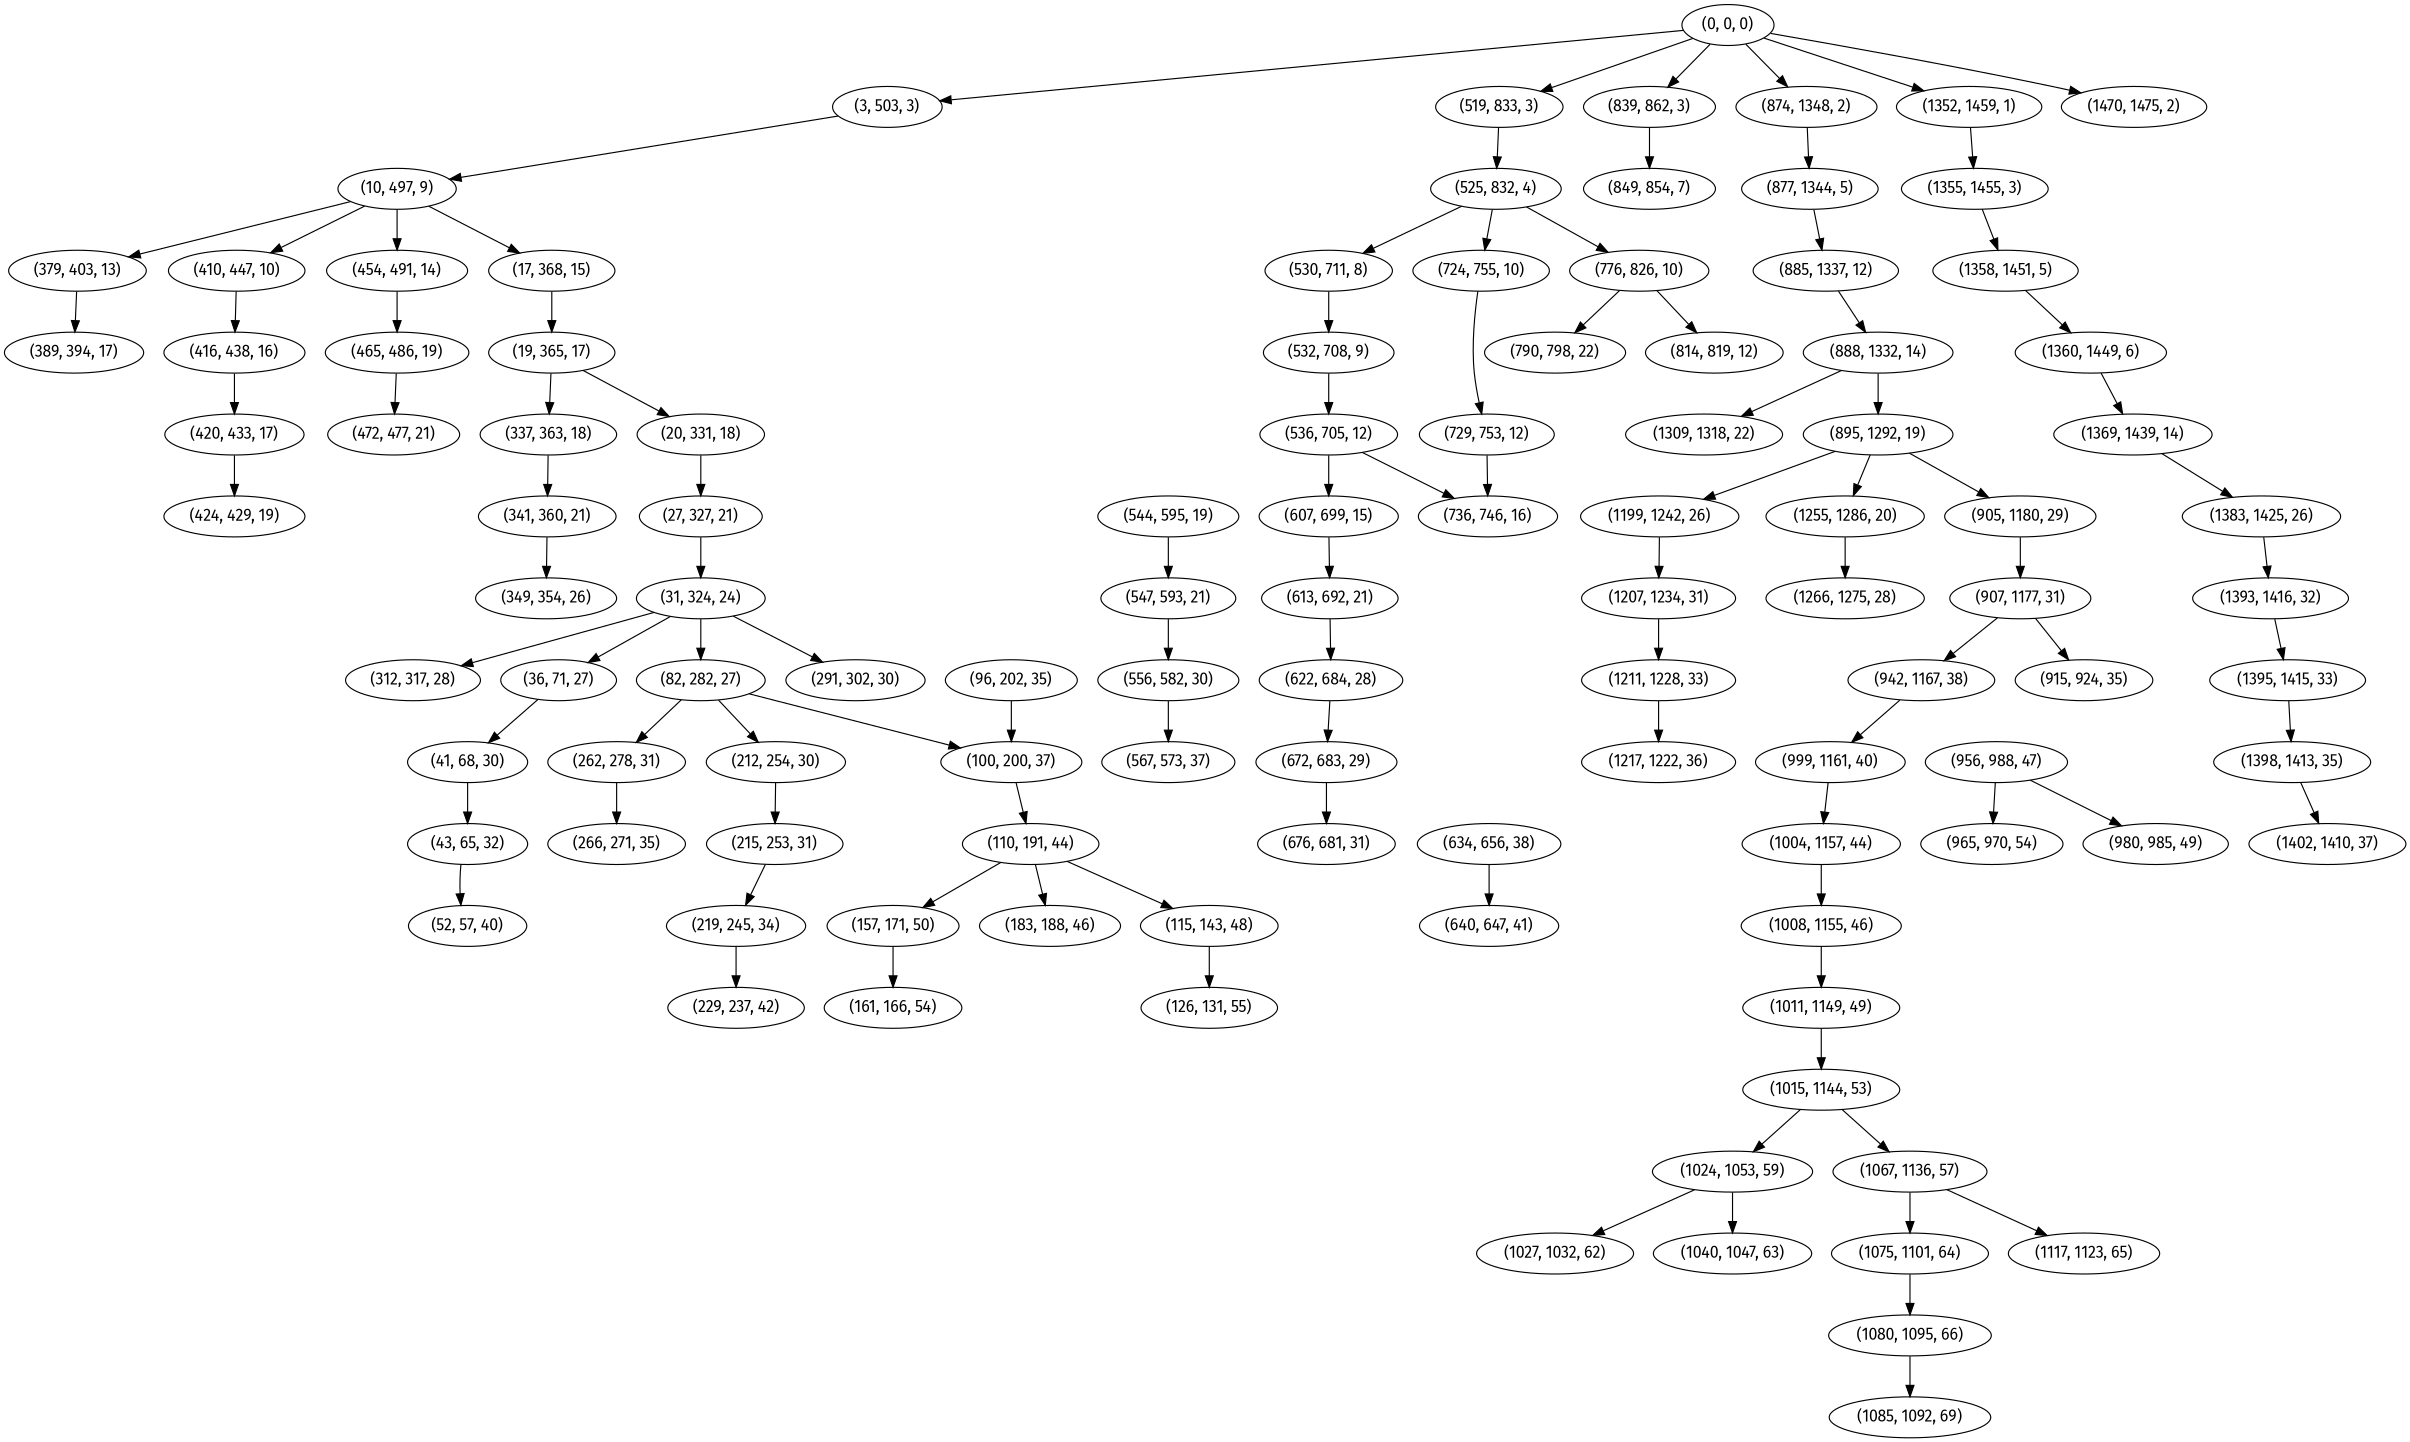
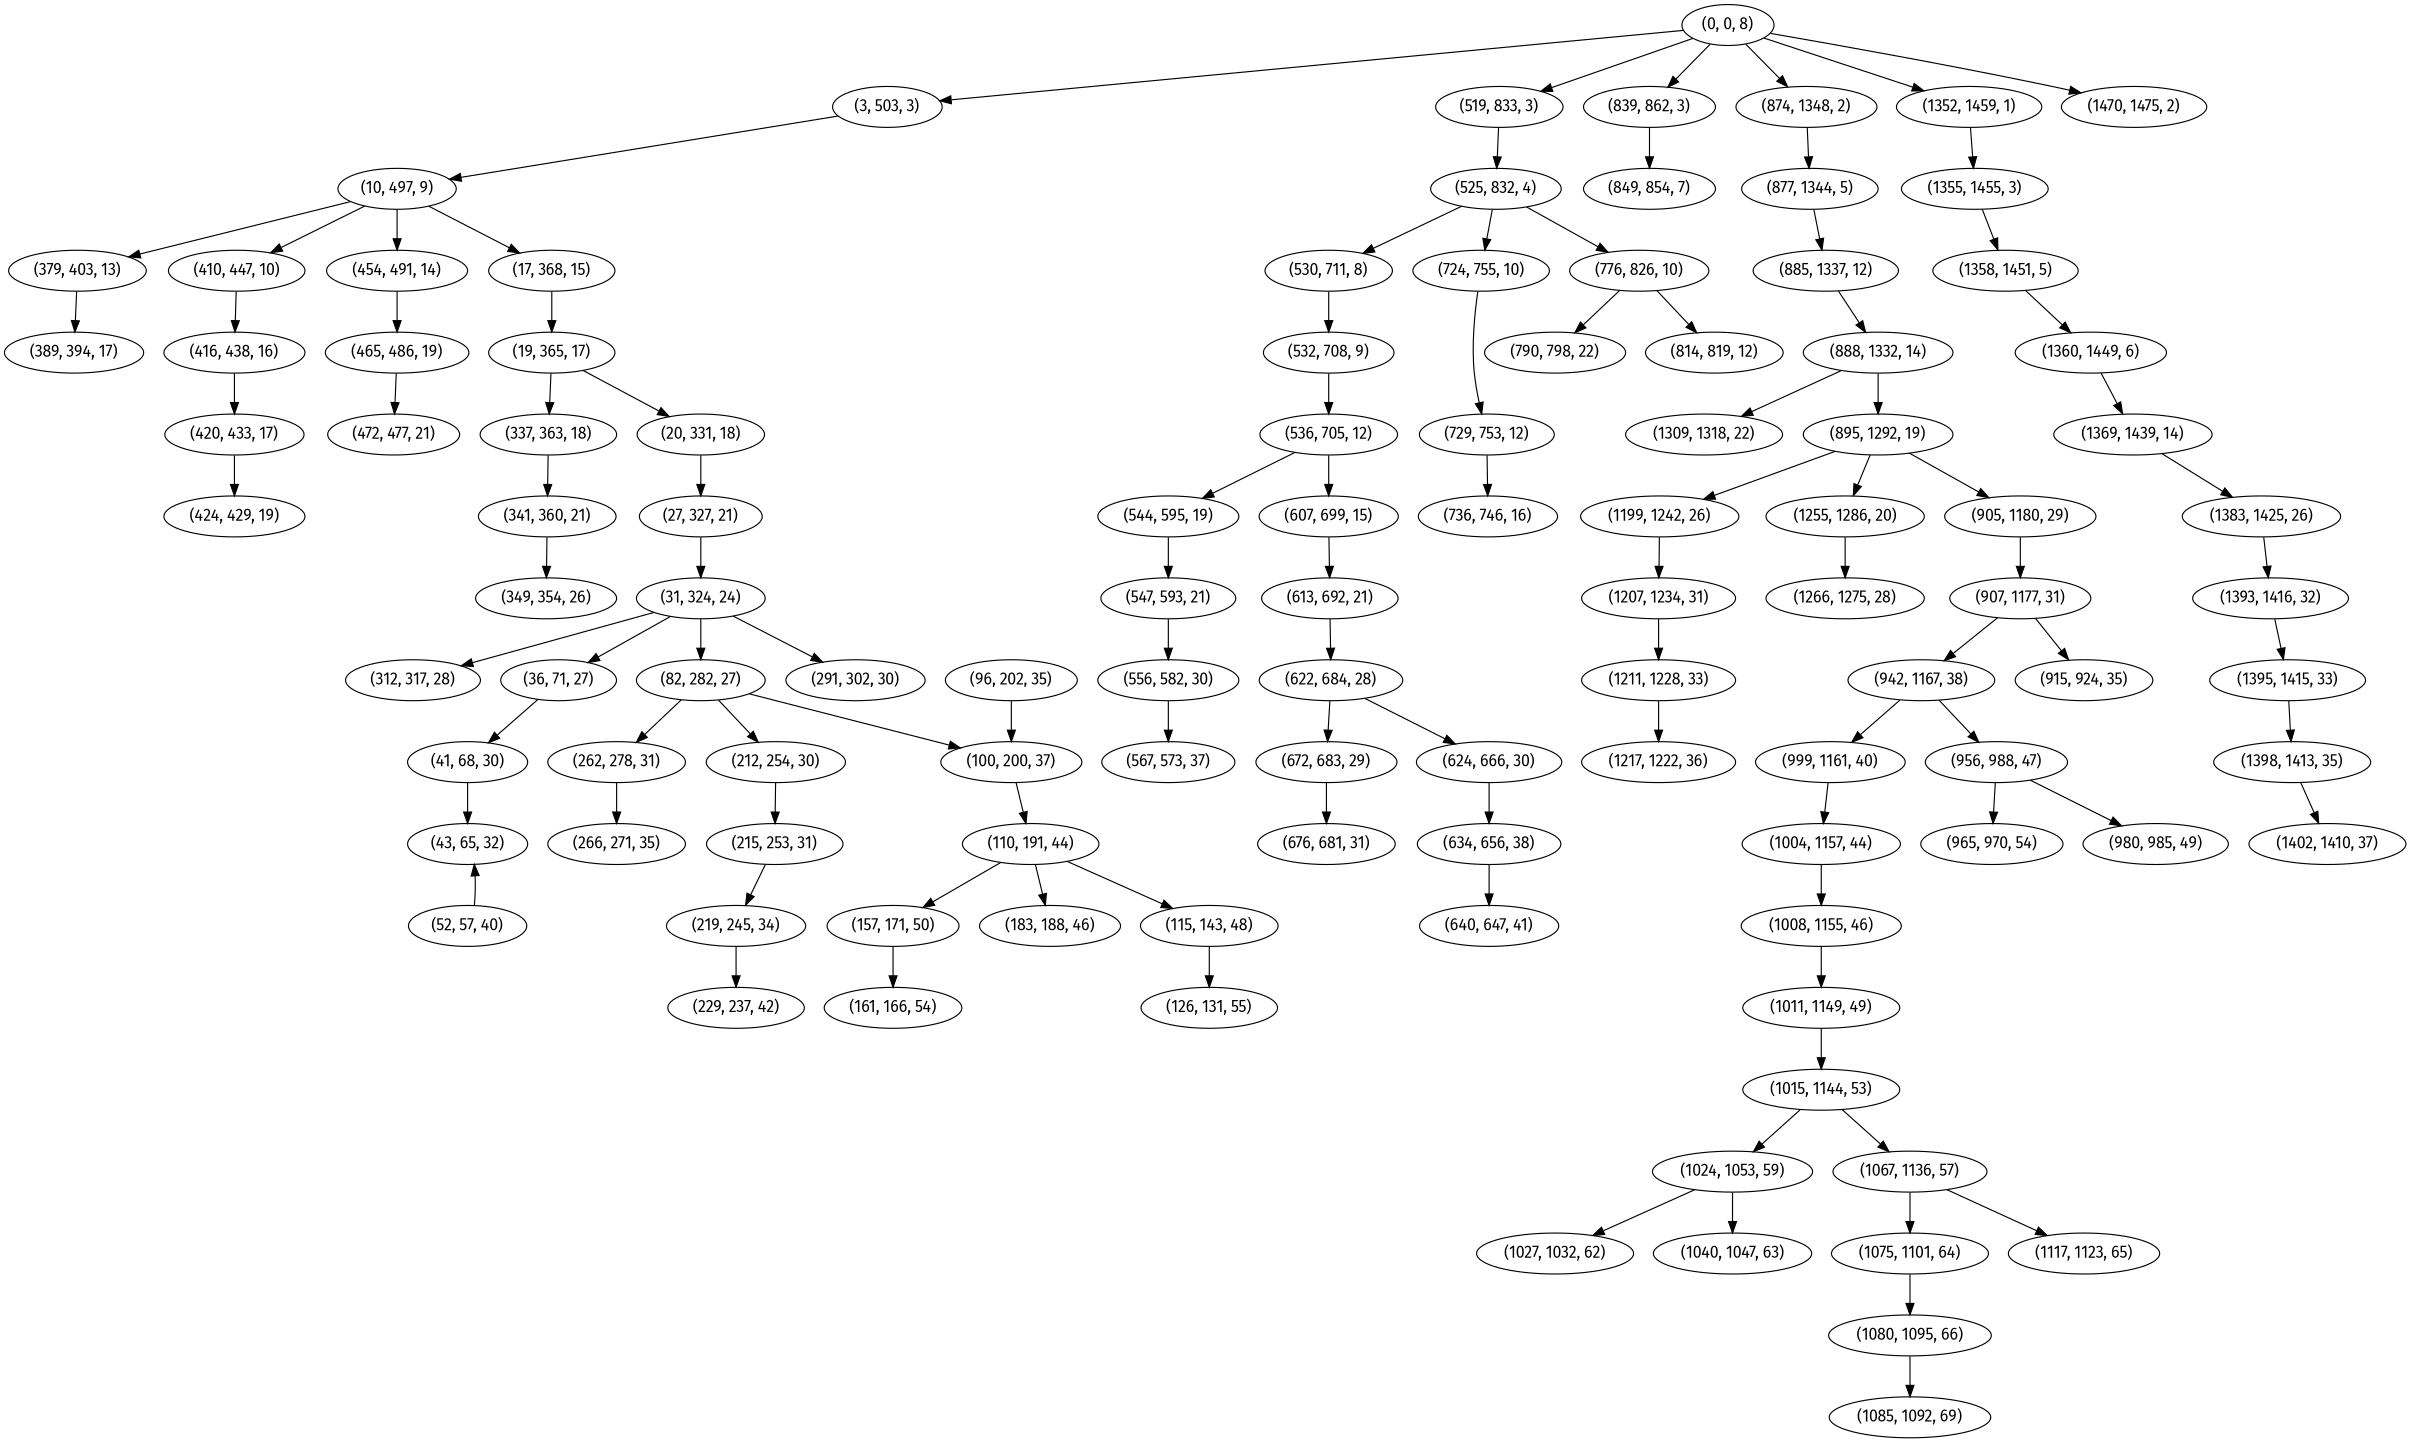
  digraph {
    fontname="Fira Sans"
    node [fontname="Fira Sans"]
    edge [fontname="Fira Sans"]
-   "(0, 0, 0)"
+   "(0, 0, 0)" [label="(0, 0, 8)"]
    "(3, 503, 3)"
    "(519, 833, 3)"
    "(839, 862, 3)"
    "(874, 1348, 2)"
    "(1352, 1459, 1)"
    "(1470, 1475, 2)"
    "(10, 497, 9)"
    "(525, 832, 4)"
    "(849, 854, 7)"
    "(877, 1344, 5)"
    "(1355, 1455, 3)"
    "(17, 368, 15)"
    "(379, 403, 13)"
    "(410, 447, 10)"
    "(454, 491, 14)"
    "(19, 365, 17)"
    "(389, 394, 17)"
    "(416, 438, 16)"
    "(465, 486, 19)"
    "(20, 331, 18)"
    "(337, 363, 18)"
    "(27, 327, 21)"
    "(341, 360, 21)"
    "(31, 324, 24)"
    "(36, 71, 27)"
    "(82, 282, 27)"
    "(291, 302, 30)"
    "(312, 317, 28)"
    "(41, 68, 30)"
    "(212, 254, 30)"
    "(262, 278, 31)"
    "(100, 200, 37)"
    "(43, 65, 32)"
    "(52, 57, 40)"
    "(96, 202, 35)"
    "(215, 253, 31)"
    "(266, 271, 35)"
    "(110, 191, 44)"
    "(115, 143, 48)"
    "(157, 171, 50)"
    "(183, 188, 46)"
    "(126, 131, 55)"
    "(161, 166, 54)"
    "(219, 245, 34)"
    "(229, 237, 42)"
    "(349, 354, 26)"
    "(420, 433, 17)"
    "(424, 429, 19)"
    "(472, 477, 21)"
    "(530, 711, 8)"
    "(724, 755, 10)"
    "(776, 826, 10)"
    "(532, 708, 9)"
    "(729, 753, 12)"
    "(790, 798, 22)"
    "(814, 819, 12)"
    "(536, 705, 12)"
    "(544, 595, 19)"
    "(607, 699, 15)"
    "(547, 593, 21)"
    "(613, 692, 21)"
    "(556, 582, 30)"
    "(567, 573, 37)"
    "(622, 684, 28)"
+   "(624, 666, 30)"
    "(672, 683, 29)"
    "(634, 656, 38)"
    "(676, 681, 31)"
    "(640, 647, 41)"
    "(736, 746, 16)"
    "(885, 1337, 12)"
    "(888, 1332, 14)"
    "(895, 1292, 19)"
    "(1309, 1318, 22)"
    "(905, 1180, 29)"
    "(1199, 1242, 26)"
    "(1255, 1286, 20)"
    "(907, 1177, 31)"
    "(1207, 1234, 31)"
    "(1266, 1275, 28)"
    "(915, 924, 35)"
    "(942, 1167, 38)"
    "(956, 988, 47)"
    "(999, 1161, 40)"
    "(965, 970, 54)"
    "(980, 985, 49)"
    "(1004, 1157, 44)"
    "(1008, 1155, 46)"
    "(1011, 1149, 49)"
    "(1015, 1144, 53)"
    "(1024, 1053, 59)"
    "(1067, 1136, 57)"
    "(1027, 1032, 62)"
    "(1040, 1047, 63)"
    "(1075, 1101, 64)"
    "(1117, 1123, 65)"
    "(1080, 1095, 66)"
    "(1085, 1092, 69)"
    "(1211, 1228, 33)"
    "(1217, 1222, 36)"
    "(1358, 1451, 5)"
    "(1360, 1449, 6)"
    "(1369, 1439, 14)"
    "(1383, 1425, 26)"
    "(1393, 1416, 32)"
    "(1395, 1415, 33)"
    "(1398, 1413, 35)"
    "(1402, 1410, 37)"
    "(0, 0, 0)" -> "(3, 503, 3)"
    "(0, 0, 0)" -> "(519, 833, 3)"
    "(0, 0, 0)" -> "(839, 862, 3)"
    "(0, 0, 0)" -> "(874, 1348, 2)"
    "(0, 0, 0)" -> "(1352, 1459, 1)"
    "(0, 0, 0)" -> "(1470, 1475, 2)"
    "(3, 503, 3)" -> "(10, 497, 9)"
    "(519, 833, 3)" -> "(525, 832, 4)"
    "(839, 862, 3)" -> "(849, 854, 7)"
    "(874, 1348, 2)" -> "(877, 1344, 5)"
    "(1352, 1459, 1)" -> "(1355, 1455, 3)"
    "(10, 497, 9)" -> "(17, 368, 15)"
    "(10, 497, 9)" -> "(379, 403, 13)"
    "(10, 497, 9)" -> "(410, 447, 10)"
    "(10, 497, 9)" -> "(454, 491, 14)"
    "(525, 832, 4)" -> "(530, 711, 8)"
    "(525, 832, 4)" -> "(724, 755, 10)"
    "(525, 832, 4)" -> "(776, 826, 10)"
    "(877, 1344, 5)" -> "(885, 1337, 12)"
    "(1355, 1455, 3)" -> "(1358, 1451, 5)"
    "(17, 368, 15)" -> "(19, 365, 17)"
    "(379, 403, 13)" -> "(389, 394, 17)"
    "(410, 447, 10)" -> "(416, 438, 16)"
    "(454, 491, 14)" -> "(465, 486, 19)"
    "(19, 365, 17)" -> "(20, 331, 18)"
    "(19, 365, 17)" -> "(337, 363, 18)"
    "(416, 438, 16)" -> "(420, 433, 17)"
    "(465, 486, 19)" -> "(472, 477, 21)"
    "(20, 331, 18)" -> "(27, 327, 21)"
    "(337, 363, 18)" -> "(341, 360, 21)"
    "(27, 327, 21)" -> "(31, 324, 24)"
    "(341, 360, 21)" -> "(349, 354, 26)"
    "(31, 324, 24)" -> "(36, 71, 27)"
    "(31, 324, 24)" -> "(82, 282, 27)"
    "(31, 324, 24)" -> "(291, 302, 30)"
    "(31, 324, 24)" -> "(312, 317, 28)"
    "(36, 71, 27)" -> "(41, 68, 30)"
    "(82, 282, 27)" -> "(212, 254, 30)"
    "(82, 282, 27)" -> "(262, 278, 31)"
    "(82, 282, 27)" -> "(100, 200, 37)"
    "(41, 68, 30)" -> "(43, 65, 32)"
    "(212, 254, 30)" -> "(215, 253, 31)"
    "(262, 278, 31)" -> "(266, 271, 35)"
    "(100, 200, 37)" -> "(110, 191, 44)"
-   "(43, 65, 32)" -> "(52, 57, 40)"
+   "(52, 57, 40)" -> "(43, 65, 32)"
    "(96, 202, 35)" -> "(100, 200, 37)"
    "(215, 253, 31)" -> "(219, 245, 34)"
    "(110, 191, 44)" -> "(115, 143, 48)"
    "(110, 191, 44)" -> "(157, 171, 50)"
    "(110, 191, 44)" -> "(183, 188, 46)"
    "(115, 143, 48)" -> "(126, 131, 55)"
    "(157, 171, 50)" -> "(161, 166, 54)"
    "(219, 245, 34)" -> "(229, 237, 42)"
    "(420, 433, 17)" -> "(424, 429, 19)"
    "(530, 711, 8)" -> "(532, 708, 9)"
    "(724, 755, 10)" -> "(729, 753, 12)"
    "(776, 826, 10)" -> "(790, 798, 22)"
    "(776, 826, 10)" -> "(814, 819, 12)"
    "(532, 708, 9)" -> "(536, 705, 12)"
    "(729, 753, 12)" -> "(736, 746, 16)"
-   "(536, 705, 12)" -> "(736, 746, 16)"
+   "(536, 705, 12)" -> "(544, 595, 19)"
    "(536, 705, 12)" -> "(607, 699, 15)"
    "(544, 595, 19)" -> "(547, 593, 21)"
    "(607, 699, 15)" -> "(613, 692, 21)"
    "(547, 593, 21)" -> "(556, 582, 30)"
    "(613, 692, 21)" -> "(622, 684, 28)"
    "(556, 582, 30)" -> "(567, 573, 37)"
+   "(622, 684, 28)" -> "(624, 666, 30)"
    "(622, 684, 28)" -> "(672, 683, 29)"
+   "(624, 666, 30)" -> "(634, 656, 38)"
    "(672, 683, 29)" -> "(676, 681, 31)"
    "(634, 656, 38)" -> "(640, 647, 41)"
    "(885, 1337, 12)" -> "(888, 1332, 14)"
    "(888, 1332, 14)" -> "(895, 1292, 19)"
    "(888, 1332, 14)" -> "(1309, 1318, 22)"
    "(895, 1292, 19)" -> "(905, 1180, 29)"
    "(895, 1292, 19)" -> "(1199, 1242, 26)"
    "(895, 1292, 19)" -> "(1255, 1286, 20)"
    "(905, 1180, 29)" -> "(907, 1177, 31)"
    "(1199, 1242, 26)" -> "(1207, 1234, 31)"
    "(1255, 1286, 20)" -> "(1266, 1275, 28)"
    "(907, 1177, 31)" -> "(915, 924, 35)"
    "(907, 1177, 31)" -> "(942, 1167, 38)"
    "(1207, 1234, 31)" -> "(1211, 1228, 33)"
+   "(942, 1167, 38)" -> "(956, 988, 47)"
    "(942, 1167, 38)" -> "(999, 1161, 40)"
    "(956, 988, 47)" -> "(965, 970, 54)"
    "(956, 988, 47)" -> "(980, 985, 49)"
    "(999, 1161, 40)" -> "(1004, 1157, 44)"
    "(1004, 1157, 44)" -> "(1008, 1155, 46)"
    "(1008, 1155, 46)" -> "(1011, 1149, 49)"
    "(1011, 1149, 49)" -> "(1015, 1144, 53)"
    "(1015, 1144, 53)" -> "(1024, 1053, 59)"
    "(1015, 1144, 53)" -> "(1067, 1136, 57)"
    "(1024, 1053, 59)" -> "(1027, 1032, 62)"
    "(1024, 1053, 59)" -> "(1040, 1047, 63)"
    "(1067, 1136, 57)" -> "(1075, 1101, 64)"
    "(1067, 1136, 57)" -> "(1117, 1123, 65)"
    "(1075, 1101, 64)" -> "(1080, 1095, 66)"
    "(1080, 1095, 66)" -> "(1085, 1092, 69)"
    "(1211, 1228, 33)" -> "(1217, 1222, 36)"
    "(1358, 1451, 5)" -> "(1360, 1449, 6)"
    "(1360, 1449, 6)" -> "(1369, 1439, 14)"
    "(1369, 1439, 14)" -> "(1383, 1425, 26)"
    "(1383, 1425, 26)" -> "(1393, 1416, 32)"
    "(1393, 1416, 32)" -> "(1395, 1415, 33)"
    "(1395, 1415, 33)" -> "(1398, 1413, 35)"
    "(1398, 1413, 35)" -> "(1402, 1410, 37)"
  }
